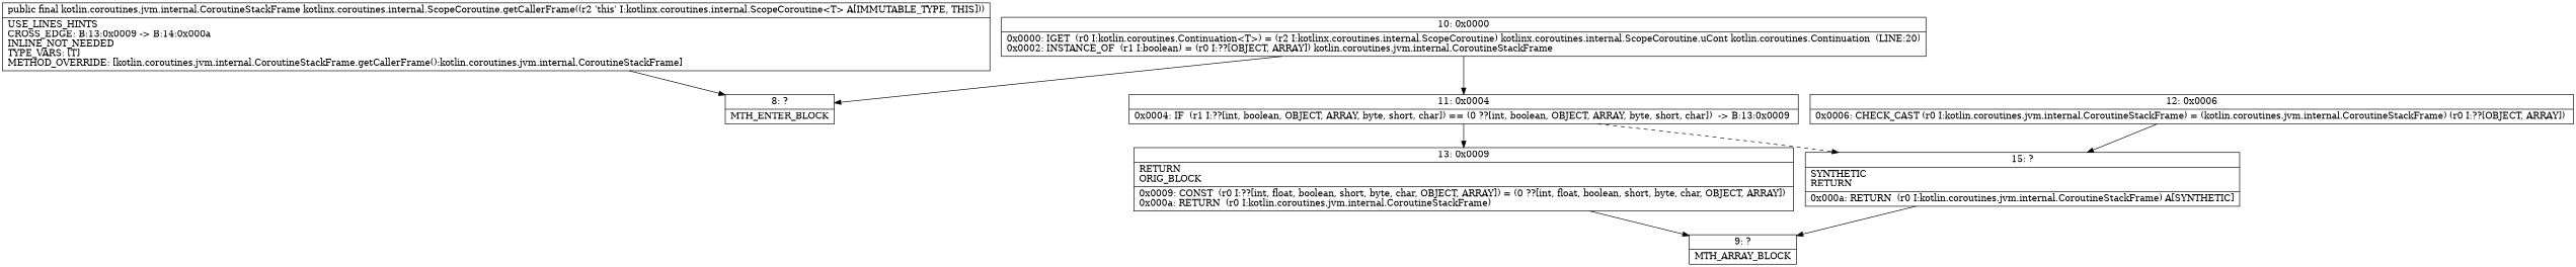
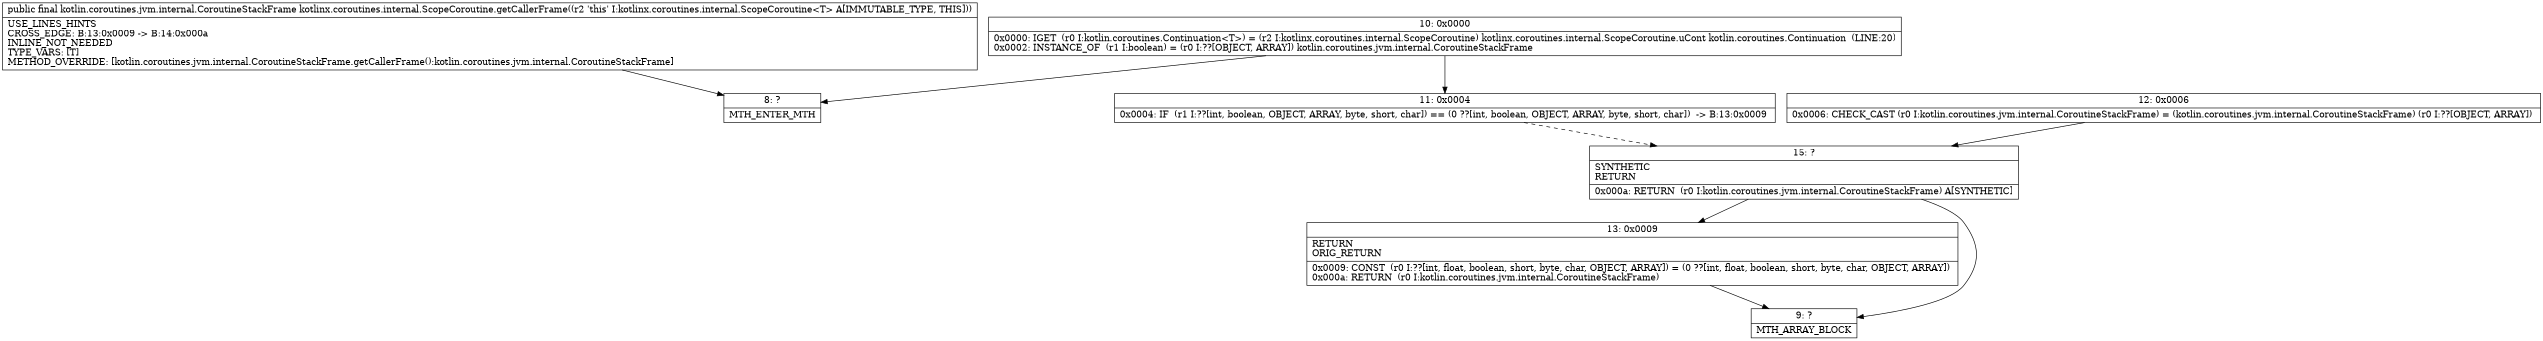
  digraph {
    node [shape=record]
-   n1 [label="{8\:\ ?|MTH_ENTER_BLOCK\l}"]
+   n1 [label="{8\:\ ?|MTH_ENTER_MTH\l}"]
    n2 [label="{10\:\ 0x0000|0x0000: IGET  (r0 I:kotlin.coroutines.Continuation\<T\>) = (r2 I:kotlinx.coroutines.internal.ScopeCoroutine) kotlinx.coroutines.internal.ScopeCoroutine.uCont kotlin.coroutines.Continuation  (LINE:20)\l0x0002: INSTANCE_OF  (r1 I:boolean) = (r0 I:??[OBJECT, ARRAY]) kotlin.coroutines.jvm.internal.CoroutineStackFrame \l}"]
    n3 [label="{11\:\ 0x0004|0x0004: IF  (r1 I:??[int, boolean, OBJECT, ARRAY, byte, short, char]) == (0 ??[int, boolean, OBJECT, ARRAY, byte, short, char])  \-\> B:13:0x0009 \l}"]
-   n4 [label="{13\:\ 0x0009|RETURN\lORIG_BLOCK\l|0x0009: CONST  (r0 I:??[int, float, boolean, short, byte, char, OBJECT, ARRAY]) = (0 ??[int, float, boolean, short, byte, char, OBJECT, ARRAY]) \l0x000a: RETURN  (r0 I:kotlin.coroutines.jvm.internal.CoroutineStackFrame) \l}"]
+   n4 [label="{13\:\ 0x0009|RETURN\lORIG_RETURN\l|0x0009: CONST  (r0 I:??[int, float, boolean, short, byte, char, OBJECT, ARRAY]) = (0 ??[int, float, boolean, short, byte, char, OBJECT, ARRAY]) \l0x000a: RETURN  (r0 I:kotlin.coroutines.jvm.internal.CoroutineStackFrame) \l}"]
    n5 [label="{15\:\ ?|SYNTHETIC\lRETURN\l|0x000a: RETURN  (r0 I:kotlin.coroutines.jvm.internal.CoroutineStackFrame) A[SYNTHETIC]\l}"]
    n6 [label="{12\:\ 0x0006|0x0006: CHECK_CAST (r0 I:kotlin.coroutines.jvm.internal.CoroutineStackFrame) = (kotlin.coroutines.jvm.internal.CoroutineStackFrame) (r0 I:??[OBJECT, ARRAY]) \l}"]
    n7 [label="{9\:\ ?|MTH_ARRAY_BLOCK\l}"]
    n8 [label="{public final kotlin.coroutines.jvm.internal.CoroutineStackFrame kotlinx.coroutines.internal.ScopeCoroutine.getCallerFrame((r2 'this' I:kotlinx.coroutines.internal.ScopeCoroutine\<T\> A[IMMUTABLE_TYPE, THIS]))  | USE_LINES_HINTS\lCROSS_EDGE: B:13:0x0009 \-\> B:14:0x000a\lINLINE_NOT_NEEDED\lTYPE_VARS: [T]\lMETHOD_OVERRIDE: [kotlin.coroutines.jvm.internal.CoroutineStackFrame.getCallerFrame():kotlin.coroutines.jvm.internal.CoroutineStackFrame]\l}"]
    n2 -> n1
    n2 -> n3
-   n3 -> n4
+   n5 -> n4
    n3 -> n5 [style=dashed]
    n4 -> n7
    n5 -> n7
    n6 -> n5
    n8 -> n1
  }
